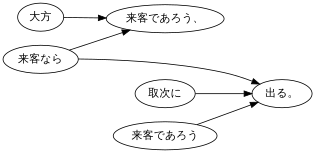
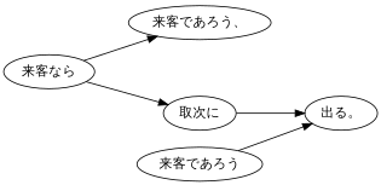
  digraph {
    fontname="Liberation Sans"
    rankdir=LR
    node [fontname="Liberation Sans"]
    edge [fontname="Liberation Sans"]
-   n1 [label="大方"]
    n2 [label="来客であろう、"]
    n3 [label="来客なら"]
    n4 [label="出る。"]
    n5 [label="来客であろう"]
    n6 [label="取次に"]
-   n1 -> n2
    n3 -> n2
-   n3 -> n4
+   n3 -> n6
    n5 -> n4
    n6 -> n4
  }
